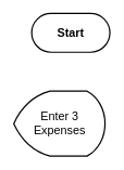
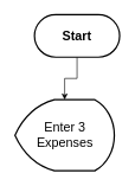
  <mxCell id="0" />
  <mxCell id="1" parent="0" />
+ <mxCell id="2" value="" style="edgeStyle=orthogonalEdgeStyle;rounded=0;orthogonalLoop=1;jettySize=auto;html=1;fontSize=18;" parent="1" source="3" target="4" edge="1"><mxGeometry relative="1" as="geometry" /></mxCell>
  <mxCell id="3" value="&lt;font style=&quot;font-size: 18px;&quot;&gt;&lt;b&gt;Start&lt;/b&gt;&lt;/font&gt;" style="rounded=1;whiteSpace=wrap;html=1;shadow=0;sketch=0;strokeWidth=2;gradientColor=none;arcSize=50;" parent="1" vertex="1"><mxGeometry x="48" y="20" width="120" height="60" as="geometry" /></mxCell>
  <mxCell id="4" value="Enter 3 Expenses" style="strokeWidth=2;html=1;shape=mxgraph.flowchart.display;whiteSpace=wrap;shadow=0;sketch=0;fontSize=18;gradientColor=none;" parent="1" vertex="1"><mxGeometry x="20.5" y="140" width="140" height="100" as="geometry" /></mxCell>
